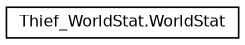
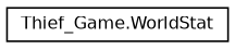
  digraph {
    rankdir=LR
-   n1 [color=black fillcolor=white fontname=Helvetica fontsize=10 height=0.2 label="Thief_WorldStat.WorldStat" shape=record style=filled width=0.4]
+   n1 [color=black fillcolor=white fontname=Helvetica fontsize=10 height=0.2 label="Thief_Game.WorldStat" shape=record style=filled width=0.4]
  }
